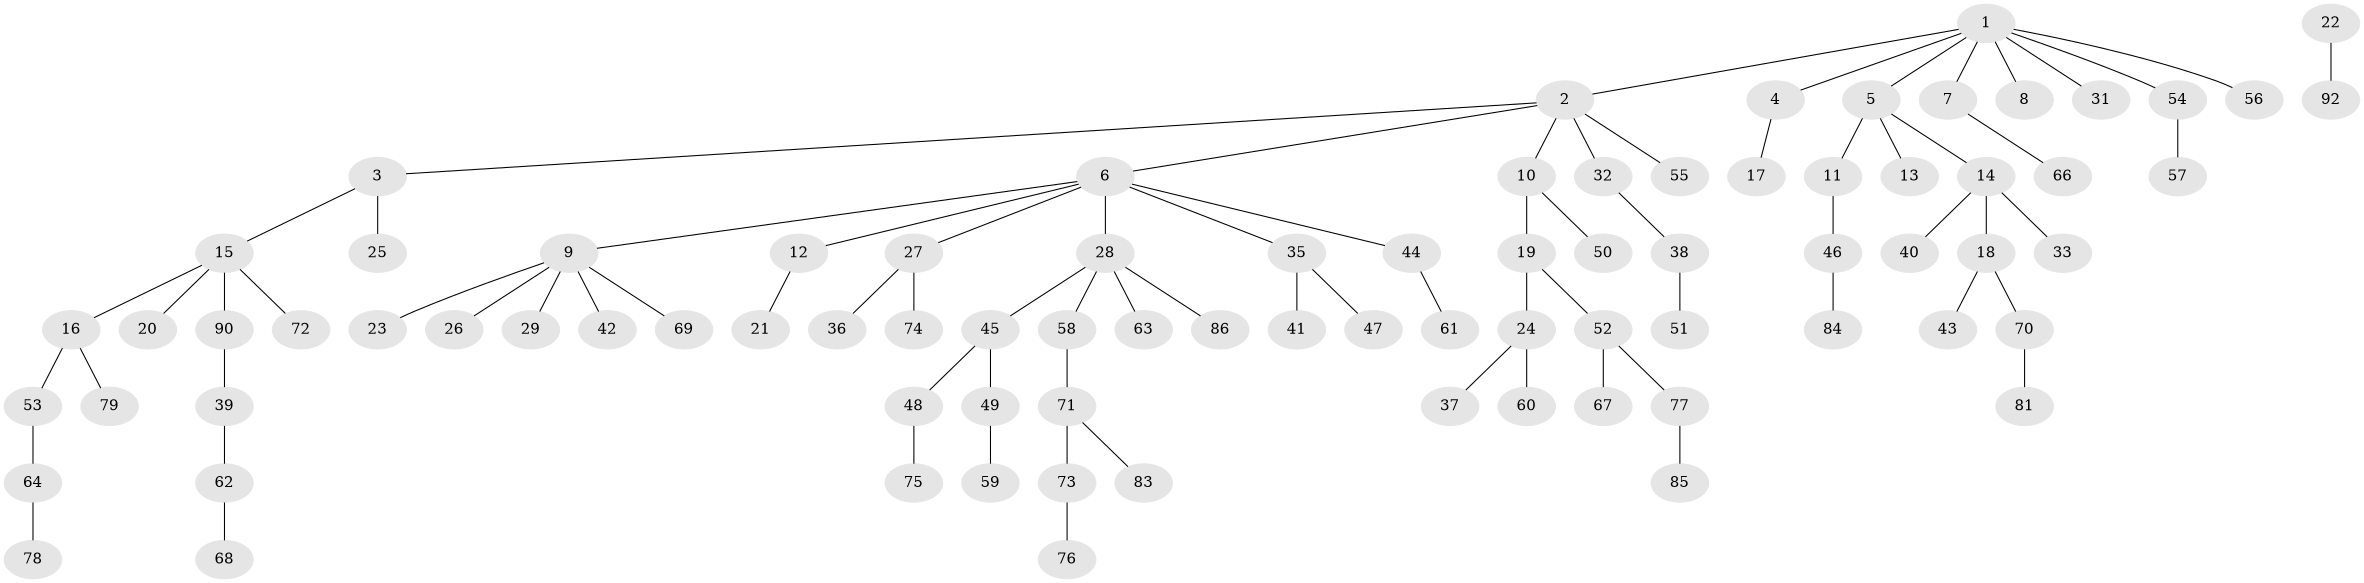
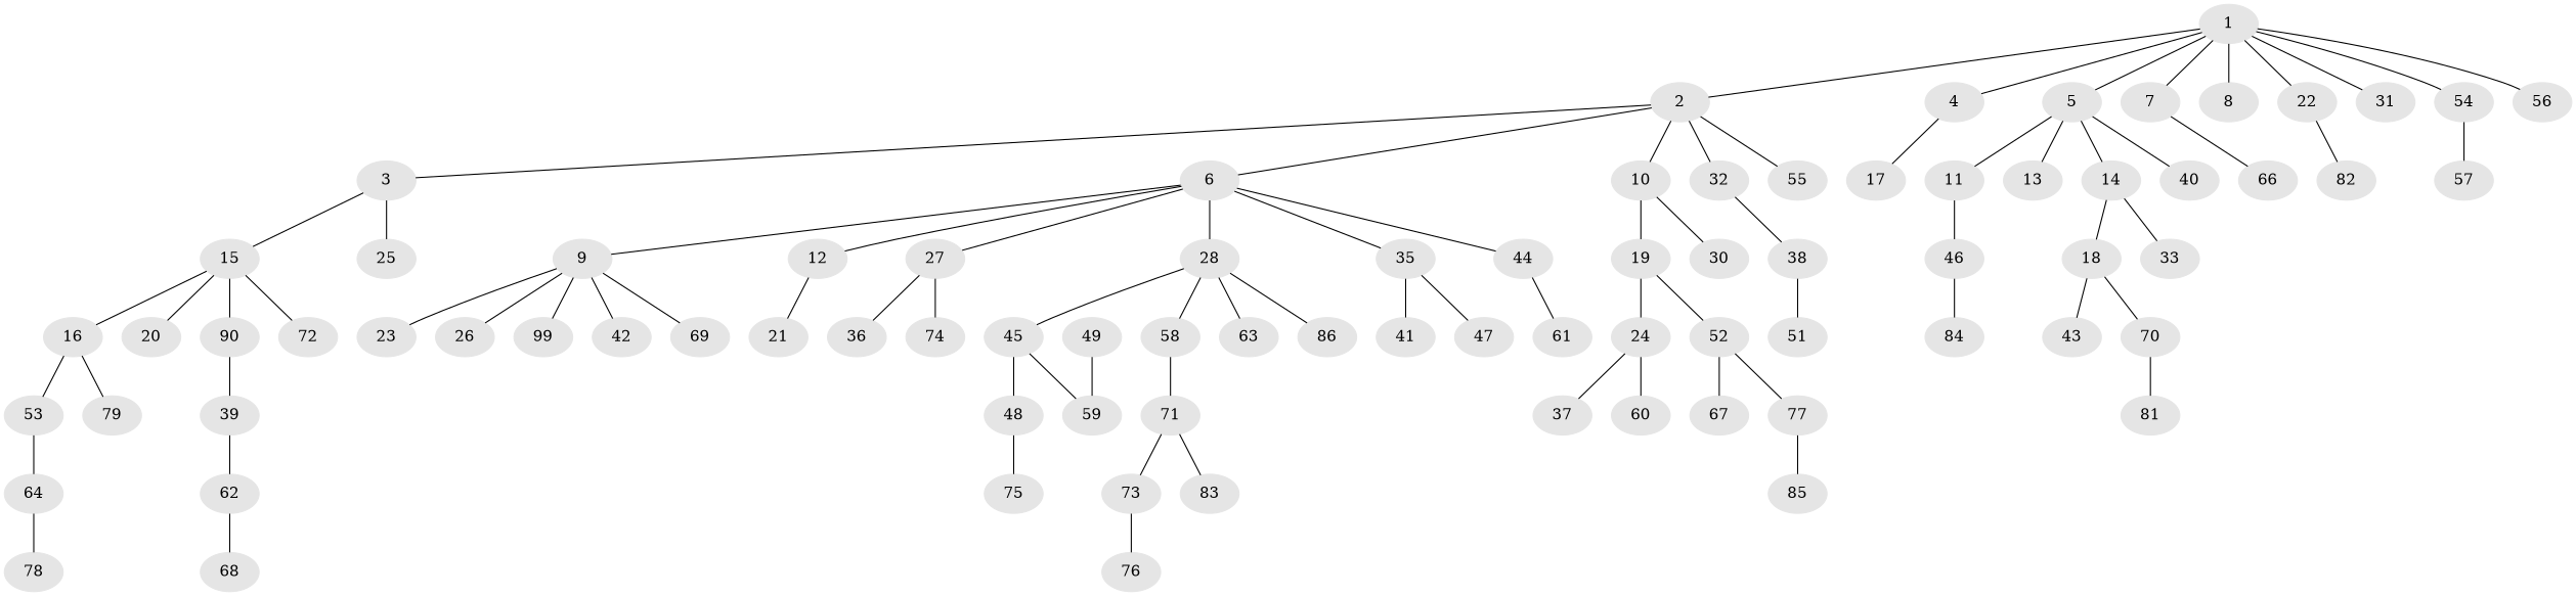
  graph {
    node [color=gray90 style=filled]
    1
    2
    4
    5
    7
    8
    22
    31
    54
    56
    3
    6
    10
    32
    55
    17
    11
    13
    14
    40
    66
-   82 [label=92]
+   82
    57
    15
    25
    9
    12
    27
    28
    35
    44
    19
-   50
+   50 [label=30]
    38
    16
    20
    n37 [label=90]
    72
    46
    18
    33
    23
    26
-   29
+   29 [label=99]
    42
    69
    21
    36
    74
    45
    58
    63
    86
    41
    47
    61
    24
    52
    84
    43
    70
    53
    79
    39
    64
    81
    37
    60
    67
    77
    48
    49
    71
    62
    51
    68
    75
    59
    85
    78
    73
    83
    76
    1 -- 2
    1 -- 4
    1 -- 5
    1 -- 7
    1 -- 8
+   1 -- 22
    1 -- 31
    1 -- 54
    1 -- 56
    2 -- 3
    2 -- 6
    2 -- 10
    2 -- 32
    2 -- 55
    4 -- 17
    5 -- 11
    5 -- 13
    5 -- 14
-   14 -- 40
+   5 -- 40
    7 -- 66
    22 -- 82
    54 -- 57
    3 -- 15
    3 -- 25
    6 -- 9
    6 -- 12
    6 -- 27
    6 -- 28
    6 -- 35
    6 -- 44
    10 -- 19
    10 -- 50
    32 -- 38
    11 -- 46
    14 -- 18
    14 -- 33
    15 -- 16
    15 -- 20
    15 -- n37
    15 -- 72
    9 -- 23
    9 -- 26
    9 -- 29
    9 -- 42
    9 -- 69
    12 -- 21
    27 -- 36
    27 -- 74
    28 -- 45
    28 -- 58
    28 -- 63
    28 -- 86
    35 -- 41
    35 -- 47
    44 -- 61
    19 -- 24
    19 -- 52
    38 -- 51
    16 -- 53
    16 -- 79
    n37 -- 39
    46 -- 84
    18 -- 43
    18 -- 70
    45 -- 48
-   45 -- 49
+   45 -- 59
    58 -- 71
    24 -- 37
    24 -- 60
    52 -- 67
    52 -- 77
    70 -- 81
    53 -- 64
    39 -- 62
    64 -- 78
    77 -- 85
    48 -- 75
    49 -- 59
    71 -- 73
    71 -- 83
    62 -- 68
    73 -- 76
  }
